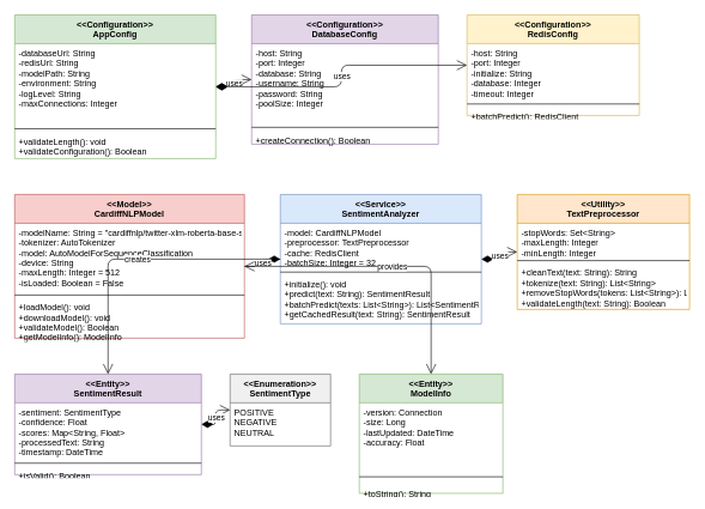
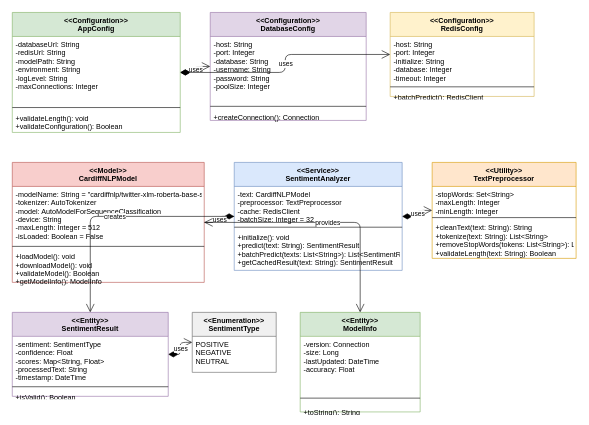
  <mxCell id="0" />
  <mxCell id="1" parent="0" />
  <mxCell id="2" value="&lt;&lt;Configuration&gt;&gt;&#10;AppConfig" style="swimlane;fontStyle=1;align=center;verticalAlign=top;childLayout=tableLayout;horizontal=1;startSize=40;horizontalStack=0;resizeParent=1;resizeLast=0;collapsible=1;marginBottom=0;rounded=0;shadow=0;strokeWidth=1;fillColor=#d5e8d4;strokeColor=#82b366;" parent="1" vertex="1"><mxGeometry x="20" y="20" width="280" height="200" as="geometry" /></mxCell>
  <mxCell id="3" value="-databaseUrl: String&#10;-redisUrl: String&#10;-modelPath: String&#10;-environment: String&#10;-logLevel: String&#10;-maxConnections: Integer" style="text;strokeColor=none;fillColor=none;align=left;verticalAlign=top;spacingLeft=4;spacingRight=4;overflow=hidden;rotatable=0;points=[[0,0.5],[1,0.5]];portConstraint=eastwest;" parent="2" vertex="1"><mxGeometry y="40" width="280" height="114" as="geometry" /></mxCell>
  <mxCell id="4" value="" style="line;strokeWidth=1;fillColor=none;align=left;verticalAlign=middle;spacingTop=-1;spacingLeft=3;spacingRight=3;rotatable=0;labelPosition=right;points=[];portConstraint=eastwest;" parent="2" vertex="1"><mxGeometry y="154" width="280" height="9" as="geometry" /></mxCell>
  <mxCell id="5" value="+validateLength(): void&#10;+validateConfiguration(): Boolean" style="text;strokeColor=none;fillColor=none;align=left;verticalAlign=top;spacingLeft=4;spacingRight=4;overflow=hidden;rotatable=0;points=[[0,0.5],[1,0.5]];portConstraint=eastwest;" parent="2" vertex="1"><mxGeometry y="163" width="280" height="37" as="geometry" /></mxCell>
  <mxCell id="6" value="&lt;&lt;Configuration&gt;&gt;&#10;DatabaseConfig" style="swimlane;fontStyle=1;align=center;verticalAlign=top;childLayout=tableLayout;horizontal=1;startSize=40;horizontalStack=0;resizeParent=1;resizeLast=0;collapsible=1;marginBottom=0;rounded=0;shadow=0;strokeWidth=1;fillColor=#e1d5e7;strokeColor=#9673a6;" parent="1" vertex="1"><mxGeometry x="350" y="20" width="260" height="180" as="geometry" /></mxCell>
  <mxCell id="7" value="-host: String&#10;-port: Integer&#10;-database: String&#10;-username: String&#10;-password: String&#10;-poolSize: Integer" style="text;strokeColor=none;fillColor=none;align=left;verticalAlign=top;spacingLeft=4;spacingRight=4;overflow=hidden;rotatable=0;points=[[0,0.5],[1,0.5]];portConstraint=eastwest;" parent="6" vertex="1"><mxGeometry y="40" width="260" height="112" as="geometry" /></mxCell>
  <mxCell id="8" value="" style="line;strokeWidth=1;fillColor=none;align=left;verticalAlign=middle;spacingTop=-1;spacingLeft=3;spacingRight=3;rotatable=0;labelPosition=right;points=[];portConstraint=eastwest;" parent="6" vertex="1"><mxGeometry y="152" width="260" height="9" as="geometry" /></mxCell>
- <mxCell id="9" value="+createConnection(): Boolean" style="text;strokeColor=none;fillColor=none;align=left;verticalAlign=top;spacingLeft=4;spacingRight=4;overflow=hidden;rotatable=0;points=[[0,0.5],[1,0.5]];portConstraint=eastwest;" parent="6" vertex="1"><mxGeometry y="161" width="260" height="19" as="geometry" /></mxCell>
+ <mxCell id="9" value="+createConnection(): Connection" style="text;strokeColor=none;fillColor=none;align=left;verticalAlign=top;spacingLeft=4;spacingRight=4;overflow=hidden;rotatable=0;points=[[0,0.5],[1,0.5]];portConstraint=eastwest;" parent="6" vertex="1"><mxGeometry y="161" width="260" height="19" as="geometry" /></mxCell>
  <mxCell id="10" value="&lt;&lt;Configuration&gt;&gt;&#10;RedisConfig" style="swimlane;fontStyle=1;align=center;verticalAlign=top;childLayout=tableLayout;horizontal=1;startSize=40;horizontalStack=0;resizeParent=1;resizeLast=0;collapsible=1;marginBottom=0;rounded=0;shadow=0;strokeWidth=1;fillColor=#fff2cc;strokeColor=#d6b656;" parent="1" vertex="1"><mxGeometry x="650" y="20" width="240" height="140" as="geometry" /></mxCell>
  <mxCell id="11" value="-host: String&#10;-port: Integer&#10;-initialize: String&#10;-database: Integer&#10;-timeout: Integer" style="text;strokeColor=none;fillColor=none;align=left;verticalAlign=top;spacingLeft=4;spacingRight=4;overflow=hidden;rotatable=0;points=[[0,0.5],[1,0.5]];portConstraint=eastwest;" parent="10" vertex="1"><mxGeometry y="40" width="240" height="80" as="geometry" /></mxCell>
  <mxCell id="12" value="" style="line;strokeWidth=1;fillColor=none;align=left;verticalAlign=middle;spacingTop=-1;spacingLeft=3;spacingRight=3;rotatable=0;labelPosition=right;points=[];portConstraint=eastwest;" parent="10" vertex="1"><mxGeometry y="120" width="240" height="8" as="geometry" /></mxCell>
  <mxCell id="13" value="+batchPredict(): RedisClient" style="text;strokeColor=none;fillColor=none;align=left;verticalAlign=top;spacingLeft=4;spacingRight=4;overflow=hidden;rotatable=0;points=[[0,0.5],[1,0.5]];portConstraint=eastwest;" parent="10" vertex="1"><mxGeometry y="128" width="240" height="12" as="geometry" /></mxCell>
  <mxCell id="14" value="&lt;&lt;Model&gt;&gt;&#10;CardiffNLPModel" style="swimlane;fontStyle=1;align=center;verticalAlign=top;childLayout=tableLayout;horizontal=1;startSize=40;horizontalStack=0;resizeParent=1;resizeLast=0;collapsible=1;marginBottom=0;rounded=0;shadow=0;strokeWidth=1;fillColor=#f8cecc;strokeColor=#b85450;" parent="1" vertex="1"><mxGeometry x="20" y="270" width="320" height="200" as="geometry" /></mxCell>
  <mxCell id="15" value="-modelName: String = &quot;cardiffnlp/twitter-xlm-roberta-base-sentiment&quot;&#10;-tokenizer: AutoTokenizer&#10;-model: AutoModelForSequenceClassification&#10;-device: String&#10;-maxLength: Integer = 512&#10;-isLoaded: Boolean = False" style="text;strokeColor=none;fillColor=none;align=left;verticalAlign=top;spacingLeft=4;spacingRight=4;overflow=hidden;rotatable=0;points=[[0,0.5],[1,0.5]];portConstraint=eastwest;" parent="14" vertex="1"><mxGeometry y="40" width="320" height="96" as="geometry" /></mxCell>
  <mxCell id="16" value="" style="line;strokeWidth=1;fillColor=none;align=left;verticalAlign=middle;spacingTop=-1;spacingLeft=3;spacingRight=3;rotatable=0;labelPosition=right;points=[];portConstraint=eastwest;" parent="14" vertex="1"><mxGeometry y="136" width="320" height="8" as="geometry" /></mxCell>
  <mxCell id="17" value="+loadModel(): void&#10;+downloadModel(): void&#10;+validateModel(): Boolean&#10;+getModelInfo(): ModelInfo" style="text;strokeColor=none;fillColor=none;align=left;verticalAlign=top;spacingLeft=4;spacingRight=4;overflow=hidden;rotatable=0;points=[[0,0.5],[1,0.5]];portConstraint=eastwest;" parent="14" vertex="1"><mxGeometry y="144" width="320" height="56" as="geometry" /></mxCell>
  <mxCell id="18" value="&lt;&lt;Service&gt;&gt;&#10;SentimentAnalyzer" style="swimlane;fontStyle=1;align=center;verticalAlign=top;childLayout=tableLayout;horizontal=1;startSize=40;horizontalStack=0;resizeParent=1;resizeLast=0;collapsible=1;marginBottom=0;rounded=0;shadow=0;strokeWidth=1;fillColor=#dae8fc;strokeColor=#6c8ebf;" parent="1" vertex="1"><mxGeometry x="390" y="270" width="280" height="180" as="geometry" /></mxCell>
- <mxCell id="19" value="-model: CardiffNLPModel&#10;-preprocessor: TextPreprocessor&#10;-cache: RedisClient&#10;-batchSize: Integer = 32" style="text;strokeColor=none;fillColor=none;align=left;verticalAlign=top;spacingLeft=4;spacingRight=4;overflow=hidden;rotatable=0;points=[[0,0.5],[1,0.5]];portConstraint=eastwest;" parent="18" vertex="1"><mxGeometry y="40" width="280" height="64" as="geometry" /></mxCell>
+ <mxCell id="19" value="-text: CardiffNLPModel&#10;-preprocessor: TextPreprocessor&#10;-cache: RedisClient&#10;-batchSize: Integer = 32" style="text;strokeColor=none;fillColor=none;align=left;verticalAlign=top;spacingLeft=4;spacingRight=4;overflow=hidden;rotatable=0;points=[[0,0.5],[1,0.5]];portConstraint=eastwest;" parent="18" vertex="1"><mxGeometry y="40" width="280" height="64" as="geometry" /></mxCell>
  <mxCell id="20" value="" style="line;strokeWidth=1;fillColor=none;align=left;verticalAlign=middle;spacingTop=-1;spacingLeft=3;spacingRight=3;rotatable=0;labelPosition=right;points=[];portConstraint=eastwest;" parent="18" vertex="1"><mxGeometry y="104" width="280" height="8" as="geometry" /></mxCell>
  <mxCell id="21" value="+initialize(): void&#10;+predict(text: String): SentimentResult&#10;+batchPredict(texts: List&lt;String&gt;): List&lt;SentimentResult&gt;&#10;+getCachedResult(text: String): SentimentResult" style="text;strokeColor=none;fillColor=none;align=left;verticalAlign=top;spacingLeft=4;spacingRight=4;overflow=hidden;rotatable=0;points=[[0,0.5],[1,0.5]];portConstraint=eastwest;" parent="18" vertex="1"><mxGeometry y="112" width="280" height="68" as="geometry" /></mxCell>
  <mxCell id="22" value="&lt;&lt;Utility&gt;&gt;&#10;TextPreprocessor" style="swimlane;fontStyle=1;align=center;verticalAlign=top;childLayout=tableLayout;horizontal=1;startSize=40;horizontalStack=0;resizeParent=1;resizeLast=0;collapsible=1;marginBottom=0;rounded=0;shadow=0;strokeWidth=1;fillColor=#ffe6cc;strokeColor=#d79b00;" parent="1" vertex="1"><mxGeometry x="720" y="270" width="240" height="160" as="geometry" /></mxCell>
  <mxCell id="23" value="-stopWords: Set&lt;String&gt;&#10;-maxLength: Integer&#10;-minLength: Integer" style="text;strokeColor=none;fillColor=none;align=left;verticalAlign=top;spacingLeft=4;spacingRight=4;overflow=hidden;rotatable=0;points=[[0,0.5],[1,0.5]];portConstraint=eastwest;" parent="22" vertex="1"><mxGeometry y="40" width="240" height="48" as="geometry" /></mxCell>
  <mxCell id="24" value="" style="line;strokeWidth=1;fillColor=none;align=left;verticalAlign=middle;spacingTop=-1;spacingLeft=3;spacingRight=3;rotatable=0;labelPosition=right;points=[];portConstraint=eastwest;" parent="22" vertex="1"><mxGeometry y="88" width="240" height="8" as="geometry" /></mxCell>
  <mxCell id="25" value="+cleanText(text: String): String&#10;+tokenize(text: String): List&lt;String&gt;&#10;+removeStopWords(tokens: List&lt;String&gt;): List&lt;String&gt;&#10;+validateLength(text: String): Boolean" style="text;strokeColor=none;fillColor=none;align=left;verticalAlign=top;spacingLeft=4;spacingRight=4;overflow=hidden;rotatable=0;points=[[0,0.5],[1,0.5]];portConstraint=eastwest;" parent="22" vertex="1"><mxGeometry y="96" width="240" height="64" as="geometry" /></mxCell>
  <mxCell id="26" value="&lt;&lt;Entity&gt;&gt;&#10;SentimentResult" style="swimlane;fontStyle=1;align=center;verticalAlign=top;childLayout=tableLayout;horizontal=1;startSize=40;horizontalStack=0;resizeParent=1;resizeLast=0;collapsible=1;marginBottom=0;rounded=0;shadow=0;strokeWidth=1;fillColor=#e1d5e7;strokeColor=#9673a6;" parent="1" vertex="1"><mxGeometry x="20" y="520" width="260" height="140" as="geometry" /></mxCell>
  <mxCell id="27" value="-sentiment: SentimentType&#10;-confidence: Float&#10;-scores: Map&lt;String, Float&gt;&#10;-processedText: String&#10;-timestamp: DateTime" style="text;strokeColor=none;fillColor=none;align=left;verticalAlign=top;spacingLeft=4;spacingRight=4;overflow=hidden;rotatable=0;points=[[0,0.5],[1,0.5]];portConstraint=eastwest;" parent="26" vertex="1"><mxGeometry y="40" width="260" height="80" as="geometry" /></mxCell>
  <mxCell id="28" value="" style="line;strokeWidth=1;fillColor=none;align=left;verticalAlign=middle;spacingTop=-1;spacingLeft=3;spacingRight=3;rotatable=0;labelPosition=right;points=[];portConstraint=eastwest;" parent="26" vertex="1"><mxGeometry y="120" width="260" height="8" as="geometry" /></mxCell>
  <mxCell id="29" value="+isValid(): Boolean" style="text;strokeColor=none;fillColor=none;align=left;verticalAlign=top;spacingLeft=4;spacingRight=4;overflow=hidden;rotatable=0;points=[[0,0.5],[1,0.5]];portConstraint=eastwest;" parent="26" vertex="1"><mxGeometry y="128" width="260" height="12" as="geometry" /></mxCell>
  <mxCell id="30" value="&lt;&lt;Enumeration&gt;&gt;&#10;SentimentType" style="swimlane;fontStyle=1;align=center;verticalAlign=top;childLayout=tableLayout;horizontal=1;startSize=40;horizontalStack=0;resizeParent=1;resizeLast=0;collapsible=1;marginBottom=0;rounded=0;shadow=0;strokeWidth=1;fillColor=#f0f0f0;strokeColor=#666666;" parent="1" vertex="1"><mxGeometry x="320" y="520" width="140" height="100" as="geometry" /></mxCell>
  <mxCell id="31" value="POSITIVE&#10;NEGATIVE&#10;NEUTRAL" style="text;strokeColor=none;fillColor=none;align=left;verticalAlign=top;spacingLeft=4;spacingRight=4;overflow=hidden;rotatable=0;points=[[0,0.5],[1,0.5]];portConstraint=eastwest;" parent="30" vertex="1"><mxGeometry y="40" width="140" height="60" as="geometry" /></mxCell>
  <mxCell id="32" value="&lt;&lt;Entity&gt;&gt;&#10;ModelInfo" style="swimlane;fontStyle=1;align=center;verticalAlign=top;childLayout=tableLayout;horizontal=1;startSize=40;horizontalStack=0;resizeParent=1;resizeLast=0;collapsible=1;marginBottom=0;rounded=0;shadow=0;strokeWidth=1;fillColor=#d5e8d4;strokeColor=#82b366;" parent="1" vertex="1"><mxGeometry x="500" y="520" width="200" height="166" as="geometry" /></mxCell>
  <mxCell id="33" value="-version: Connection&#10;-size: Long&#10;-lastUpdated: DateTime&#10;-accuracy: Float" style="text;strokeColor=none;fillColor=none;align=left;verticalAlign=top;spacingLeft=4;spacingRight=4;overflow=hidden;rotatable=0;points=[[0,0.5],[1,0.5]];portConstraint=eastwest;" parent="32" vertex="1"><mxGeometry y="40" width="200" height="93" as="geometry" /></mxCell>
  <mxCell id="34" value="" style="line;strokeWidth=1;fillColor=none;align=left;verticalAlign=middle;spacingTop=-1;spacingLeft=3;spacingRight=3;rotatable=0;labelPosition=right;points=[];portConstraint=eastwest;" parent="32" vertex="1"><mxGeometry y="133" width="200" height="20" as="geometry" /></mxCell>
  <mxCell id="35" value="+toString(): String" style="text;strokeColor=none;fillColor=none;align=left;verticalAlign=top;spacingLeft=4;spacingRight=4;overflow=hidden;rotatable=0;points=[[0,0.5],[1,0.5]];portConstraint=eastwest;" parent="32" vertex="1"><mxGeometry y="153" width="200" height="13" as="geometry" /></mxCell>
  <mxCell id="36" value="" style="endArrow=open;html=1;endSize=12;startArrow=diamondThin;startSize=14;startFill=1;edgeStyle=orthogonalEdgeStyle;" parent="1" source="2" target="6" edge="1"><mxGeometry relative="1" as="geometry" /></mxCell>
  <mxCell id="37" value="uses" style="edgeLabel;resizable=0;html=1;align=center;verticalAlign=middle;" parent="36" vertex="1" connectable="0"><mxGeometry relative="1" as="geometry" /></mxCell>
  <mxCell id="38" value="" style="endArrow=open;html=1;endSize=12;startArrow=diamondThin;startSize=14;startFill=1;edgeStyle=orthogonalEdgeStyle;" parent="1" source="2" target="10" edge="1"><mxGeometry relative="1" as="geometry" /></mxCell>
  <mxCell id="39" value="uses" style="edgeLabel;resizable=0;html=1;align=center;verticalAlign=middle;" parent="38" vertex="1" connectable="0"><mxGeometry relative="1" as="geometry" /></mxCell>
  <mxCell id="40" value="" style="endArrow=open;html=1;endSize=12;startArrow=diamondThin;startSize=14;startFill=1;edgeStyle=orthogonalEdgeStyle;" parent="1" source="18" target="14" edge="1"><mxGeometry relative="1" as="geometry" /></mxCell>
  <mxCell id="41" value="uses" style="edgeLabel;resizable=0;html=1;align=center;verticalAlign=middle;" parent="40" vertex="1" connectable="0"><mxGeometry relative="1" as="geometry" /></mxCell>
  <mxCell id="42" value="" style="endArrow=open;html=1;endSize=12;startArrow=diamondThin;startSize=14;startFill=1;edgeStyle=orthogonalEdgeStyle;" parent="1" source="18" target="22" edge="1"><mxGeometry relative="1" as="geometry" /></mxCell>
  <mxCell id="43" value="uses" style="edgeLabel;resizable=0;html=1;align=center;verticalAlign=middle;" parent="42" vertex="1" connectable="0"><mxGeometry relative="1" as="geometry" /></mxCell>
  <mxCell id="44" value="" style="endArrow=open;html=1;endSize=12;startArrow=none;startSize=14;edgeStyle=orthogonalEdgeStyle;" parent="1" source="18" target="26" edge="1"><mxGeometry relative="1" as="geometry" /></mxCell>
  <mxCell id="45" value="creates" style="edgeLabel;resizable=0;html=1;align=center;verticalAlign=middle;" parent="44" vertex="1" connectable="0"><mxGeometry relative="1" as="geometry" /></mxCell>
  <mxCell id="46" value="" style="endArrow=open;html=1;endSize=12;startArrow=diamondThin;startSize=14;startFill=1;edgeStyle=orthogonalEdgeStyle;" parent="1" source="26" target="30" edge="1"><mxGeometry relative="1" as="geometry" /></mxCell>
  <mxCell id="47" value="uses" style="edgeLabel;resizable=0;html=1;align=center;verticalAlign=middle;" parent="46" vertex="1" connectable="0"><mxGeometry relative="1" as="geometry" /></mxCell>
  <mxCell id="48" value="" style="endArrow=open;html=1;endSize=12;startArrow=none;startSize=14;edgeStyle=orthogonalEdgeStyle;" parent="1" source="14" target="32" edge="1"><mxGeometry relative="1" as="geometry" /></mxCell>
  <mxCell id="49" value="provides" style="edgeLabel;resizable=0;html=1;align=center;verticalAlign=middle;" parent="48" vertex="1" connectable="0"><mxGeometry relative="1" as="geometry" /></mxCell>
